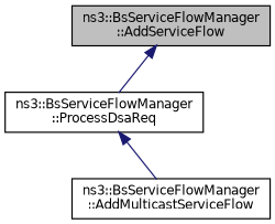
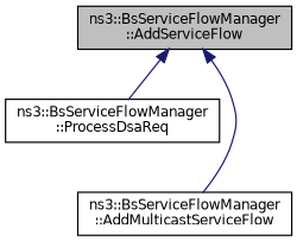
  digraph {
    rankdir=TB
    node [color=black fillcolor=white fontname=Helvetica fontsize=10 shape=record style=filled]
    edge [color=midnightblue dir=back fontname=Helvetica fontsize=10 labelfontname=Helvetica labelfontsize=10 style=solid]
    n1 [fillcolor=grey75 fontcolor=black height=0.2 label="ns3::BsServiceFlowManager\l::AddServiceFlow" width=0.4]
    n2 [height=0.2 label="ns3::BsServiceFlowManager\l::ProcessDsaReq" width=0.4]
    n3 [height=0.2 label="ns3::BsServiceFlowManager\l::AddMulticastServiceFlow" width=0.4]
    n1 -> n2
-   n2 -> n3
+   n1 -> n3
  }
